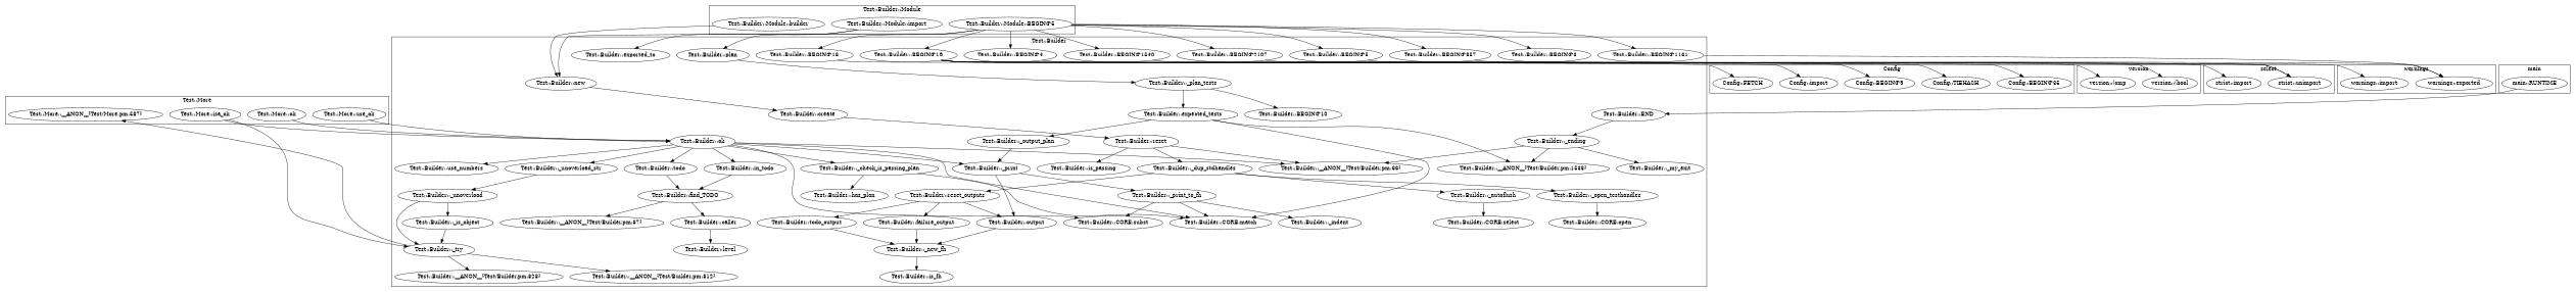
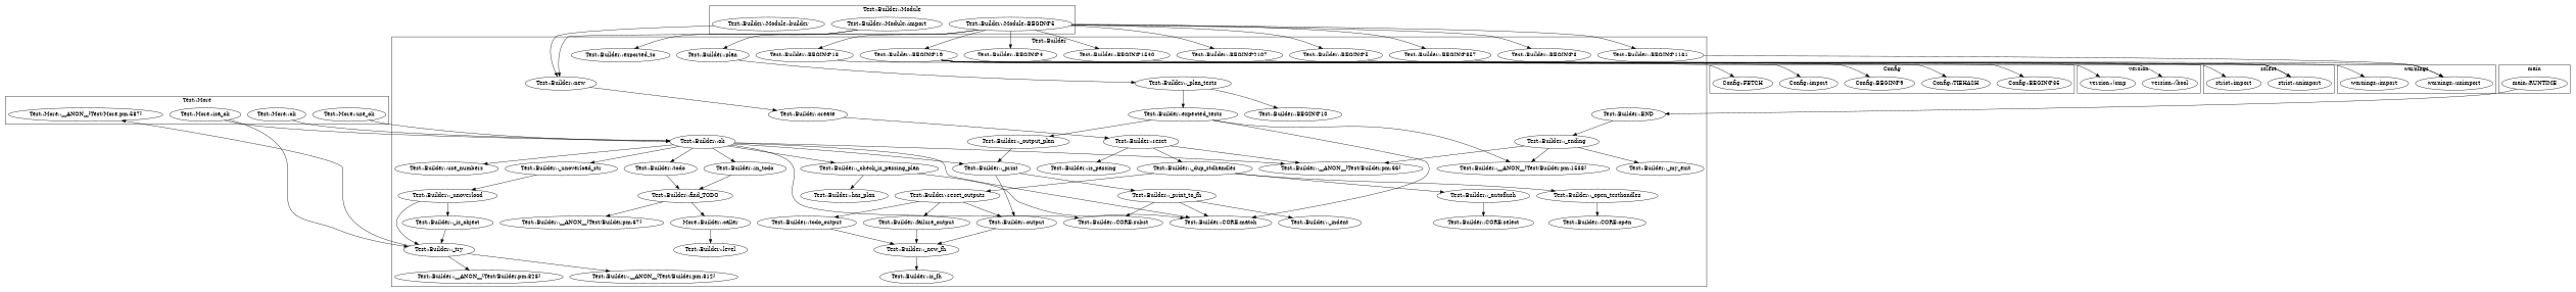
  digraph {
    fontname="DejaVu Serif"
    node [fontname="DejaVu Serif"]
    edge [fontname="DejaVu Serif"]
    "Config::BEGIN@35"
    "Config::TIEHASH"
    "Config::BEGIN@9"
    "Config::import"
    "Config::FETCH"
-   "warnings::unimport" [label="warnings::exported"]
+   "warnings::unimport"
    "warnings::import"
    "version::(bool"
    "version::(cmp"
    "Test::Builder::in_todo"
    "Test::Builder::use_numbers"
    "Test::Builder::failure_output"
    "Test::Builder::__ANON__[Test/Builder.pm:812]"
    "Test::Builder::__ANON__[Test/Builder.pm:67]"
    "Test::Builder::CORE:match"
    "Test::Builder::is_passing"
    "Test::Builder::BEGIN@1540"
    "Test::Builder::CORE:subst"
    "Test::Builder::__ANON__[Test/Builder.pm:828]"
    "Test::Builder::reset_outputs"
    "Test::Builder::BEGIN@3"
    "Test::Builder::todo_output"
    "Test::Builder::create"
    "Test::Builder::CORE:select"
    "Test::Builder::_print"
    "Test::Builder::_ending"
    "Test::Builder::_output_plan"
    "Test::Builder::new"
    "Test::Builder::BEGIN@1161"
    "Test::Builder::_autoflush"
    "Test::Builder::_plan_tests"
    "Test::Builder::plan"
    "Test::Builder::_check_is_passing_plan"
    "Test::Builder::expected_tests"
    "Test::Builder::_open_testhandles"
    "Test::Builder::BEGIN@2107"
    "Test::Builder::todo"
    "Test::Builder::_dup_stdhandles"
    "Test::Builder::__ANON__[Test/Builder.pm:66]"
    "Test::Builder::BEGIN@4"
-   "Test::Builder::caller"
+   "Test::Builder::caller" [label="More::Builder::caller"]
    "Test::Builder::_indent"
    "Test::Builder::output"
    "Test::Builder::BEGIN@5"
    "Test::Builder::BEGIN@10"
    "Test::Builder::__ANON__[Test/Builder.pm:1538]"
    "Test::Builder::reset"
    "Test::Builder::_try"
    "Test::Builder::_unoverload"
    "Test::Builder::level"
    "Test::Builder::BEGIN@19"
    "Test::Builder::is_fh"
    "Test::Builder::BEGIN@857"
    "Test::Builder::find_TODO"
    "Test::Builder::_my_exit"
    "Test::Builder::BEGIN@18"
    "Test::Builder::_print_to_fh"
    "Test::Builder::END"
    "Test::Builder::ok"
    "Test::Builder::CORE:open"
    "Test::Builder::has_plan"
    "Test::Builder::_new_fh"
    "Test::Builder::_is_object"
    "Test::Builder::exported_to"
    "Test::Builder::_unoverload_str"
    "Test::More::isa_ok"
    "Test::More::__ANON__[Test/More.pm:587]"
    "Test::More::use_ok"
    "Test::More::ok"
    "strict::import"
    "strict::unimport"
    "main::RUNTIME"
    "Test::Builder::Module::builder"
    "Test::Builder::Module::BEGIN@5"
    "Test::Builder::Module::import"
    subgraph cluster_1 {
      label=Config
      "Config::BEGIN@35"
      "Config::TIEHASH"
      "Config::BEGIN@9"
      "Config::import"
      "Config::FETCH"
    }
    subgraph cluster_2 {
      label=warnings
      "warnings::unimport"
      "warnings::import"
    }
    subgraph cluster_3 {
      label=version
      "version::(bool"
      "version::(cmp"
    }
    subgraph cluster_4 {
      label="Test::Builder"
      "Test::Builder::in_todo"
      "Test::Builder::use_numbers"
      "Test::Builder::failure_output"
      "Test::Builder::__ANON__[Test/Builder.pm:812]"
      "Test::Builder::__ANON__[Test/Builder.pm:67]"
      "Test::Builder::CORE:match"
      "Test::Builder::is_passing"
      "Test::Builder::BEGIN@1540"
      "Test::Builder::CORE:subst"
      "Test::Builder::__ANON__[Test/Builder.pm:828]"
      "Test::Builder::reset_outputs"
      "Test::Builder::BEGIN@3"
      "Test::Builder::todo_output"
      "Test::Builder::create"
      "Test::Builder::CORE:select"
      "Test::Builder::_print"
      "Test::Builder::_ending"
      "Test::Builder::_output_plan"
      "Test::Builder::new"
      "Test::Builder::BEGIN@1161"
      "Test::Builder::_autoflush"
      "Test::Builder::_plan_tests"
      "Test::Builder::plan"
      "Test::Builder::_check_is_passing_plan"
      "Test::Builder::expected_tests"
      "Test::Builder::_open_testhandles"
      "Test::Builder::BEGIN@2107"
      "Test::Builder::todo"
      "Test::Builder::_dup_stdhandles"
      "Test::Builder::__ANON__[Test/Builder.pm:66]"
      "Test::Builder::BEGIN@4"
      "Test::Builder::caller"
      "Test::Builder::_indent"
      "Test::Builder::output"
      "Test::Builder::BEGIN@5"
      "Test::Builder::BEGIN@10"
      "Test::Builder::__ANON__[Test/Builder.pm:1538]"
      "Test::Builder::reset"
      "Test::Builder::_try"
      "Test::Builder::_unoverload"
      "Test::Builder::level"
      "Test::Builder::BEGIN@19"
      "Test::Builder::is_fh"
      "Test::Builder::BEGIN@857"
      "Test::Builder::find_TODO"
      "Test::Builder::_my_exit"
      "Test::Builder::BEGIN@18"
      "Test::Builder::_print_to_fh"
      "Test::Builder::END"
      "Test::Builder::ok"
      "Test::Builder::CORE:open"
      "Test::Builder::has_plan"
      "Test::Builder::_new_fh"
      "Test::Builder::_is_object"
      "Test::Builder::exported_to"
      "Test::Builder::_unoverload_str"
    }
    subgraph cluster_5 {
      label="Test::More"
      "Test::More::isa_ok"
      "Test::More::__ANON__[Test/More.pm:587]"
      "Test::More::use_ok"
      "Test::More::ok"
    }
    subgraph cluster_6 {
      label=select
      "strict::import"
      "strict::unimport"
    }
    subgraph cluster_7 {
      label=main
      "main::RUNTIME"
    }
    subgraph cluster_8 {
      label="Test::Builder::Module"
      "Test::Builder::Module::builder"
      "Test::Builder::Module::BEGIN@5"
      "Test::Builder::Module::import"
    }
    "Test::Builder::in_todo" -> "Test::Builder::find_TODO"
    "Test::Builder::failure_output" -> "Test::Builder::_new_fh"
    "Test::Builder::BEGIN@1540" -> "strict::unimport"
    "Test::Builder::reset_outputs" -> "Test::Builder::failure_output"
    "Test::Builder::reset_outputs" -> "Test::Builder::todo_output"
    "Test::Builder::reset_outputs" -> "Test::Builder::output"
    "Test::Builder::todo_output" -> "Test::Builder::_new_fh"
    "Test::Builder::create" -> "Test::Builder::reset"
    "Test::Builder::_print" -> "Test::Builder::output"
    "Test::Builder::_print" -> "Test::Builder::_print_to_fh"
    "Test::Builder::_ending" -> "Test::Builder::__ANON__[Test/Builder.pm:66]"
    "Test::Builder::_ending" -> "Test::Builder::__ANON__[Test/Builder.pm:1538]"
    "Test::Builder::_ending" -> "Test::Builder::_my_exit"
    "Test::Builder::_output_plan" -> "Test::Builder::_print"
    "Test::Builder::new" -> "Test::Builder::create"
    "Test::Builder::BEGIN@1161" -> "warnings::unimport"
    "Test::Builder::_autoflush" -> "Test::Builder::CORE:select"
    "Test::Builder::_plan_tests" -> "Test::Builder::expected_tests"
    "Test::Builder::_plan_tests" -> "Test::Builder::BEGIN@10"
    "Test::Builder::plan" -> "Test::Builder::_plan_tests"
    "Test::Builder::_check_is_passing_plan" -> "Test::Builder::CORE:match"
    "Test::Builder::_check_is_passing_plan" -> "Test::Builder::has_plan"
    "Test::Builder::expected_tests" -> "Test::Builder::CORE:match"
    "Test::Builder::expected_tests" -> "Test::Builder::_output_plan"
    "Test::Builder::expected_tests" -> "Test::Builder::__ANON__[Test/Builder.pm:1538]"
    "Test::Builder::_open_testhandles" -> "Test::Builder::CORE:open"
    "Test::Builder::BEGIN@2107" -> "strict::unimport"
    "Test::Builder::todo" -> "Test::Builder::find_TODO"
    "Test::Builder::_dup_stdhandles" -> "Test::Builder::reset_outputs"
    "Test::Builder::_dup_stdhandles" -> "Test::Builder::_autoflush"
    "Test::Builder::_dup_stdhandles" -> "Test::Builder::_open_testhandles"
    "Test::Builder::BEGIN@4" -> "strict::import"
    "Test::Builder::caller" -> "Test::Builder::level"
    "Test::Builder::output" -> "Test::Builder::_new_fh"
    "Test::Builder::BEGIN@5" -> "warnings::import"
    "Test::Builder::reset" -> "Test::Builder::is_passing"
    "Test::Builder::reset" -> "Test::Builder::_dup_stdhandles"
    "Test::Builder::reset" -> "Test::Builder::__ANON__[Test/Builder.pm:66]"
    "Test::Builder::_try" -> "Test::Builder::__ANON__[Test/Builder.pm:812]"
    "Test::Builder::_try" -> "Test::Builder::__ANON__[Test/Builder.pm:828]"
    "Test::Builder::_try" -> "Test::More::__ANON__[Test/More.pm:587]"
    "Test::Builder::_unoverload" -> "Test::Builder::_try"
    "Test::Builder::_unoverload" -> "Test::Builder::_is_object"
    "Test::Builder::BEGIN@19" -> "Config::BEGIN@35"
    "Test::Builder::BEGIN@19" -> "Config::TIEHASH"
    "Test::Builder::BEGIN@19" -> "Config::BEGIN@9"
    "Test::Builder::BEGIN@19" -> "Config::import"
    "Test::Builder::BEGIN@19" -> "version::(bool"
    "Test::Builder::BEGIN@19" -> "version::(cmp"
    "Test::Builder::BEGIN@857" -> "warnings::unimport"
    "Test::Builder::find_TODO" -> "Test::Builder::__ANON__[Test/Builder.pm:67]"
    "Test::Builder::find_TODO" -> "Test::Builder::caller"
    "Test::Builder::BEGIN@18" -> "Config::FETCH"
    "Test::Builder::_print_to_fh" -> "Test::Builder::CORE:match"
    "Test::Builder::_print_to_fh" -> "Test::Builder::CORE:subst"
    "Test::Builder::_print_to_fh" -> "Test::Builder::_indent"
    "Test::Builder::END" -> "Test::Builder::_ending"
    "Test::Builder::ok" -> "Test::Builder::in_todo"
    "Test::Builder::ok" -> "Test::Builder::use_numbers"
    "Test::Builder::ok" -> "Test::Builder::CORE:match"
    "Test::Builder::ok" -> "Test::Builder::CORE:subst"
    "Test::Builder::ok" -> "Test::Builder::_print"
    "Test::Builder::ok" -> "Test::Builder::_check_is_passing_plan"
    "Test::Builder::ok" -> "Test::Builder::todo"
    "Test::Builder::ok" -> "Test::Builder::__ANON__[Test/Builder.pm:66]"
    "Test::Builder::ok" -> "Test::Builder::_unoverload_str"
    "Test::Builder::_new_fh" -> "Test::Builder::is_fh"
    "Test::Builder::_is_object" -> "Test::Builder::_try"
    "Test::Builder::_unoverload_str" -> "Test::Builder::_unoverload"
    "Test::More::isa_ok" -> "Test::Builder::_try"
    "Test::More::isa_ok" -> "Test::Builder::ok"
    "Test::More::use_ok" -> "Test::Builder::ok"
    "Test::More::ok" -> "Test::Builder::ok"
    "main::RUNTIME" -> "Test::Builder::END"
    "Test::Builder::Module::builder" -> "Test::Builder::new"
    "Test::Builder::Module::BEGIN@5" -> "Test::Builder::BEGIN@1540"
    "Test::Builder::Module::BEGIN@5" -> "Test::Builder::BEGIN@3"
    "Test::Builder::Module::BEGIN@5" -> "Test::Builder::new"
    "Test::Builder::Module::BEGIN@5" -> "Test::Builder::BEGIN@1161"
    "Test::Builder::Module::BEGIN@5" -> "Test::Builder::BEGIN@2107"
    "Test::Builder::Module::BEGIN@5" -> "Test::Builder::BEGIN@4"
    "Test::Builder::Module::BEGIN@5" -> "Test::Builder::BEGIN@5"
    "Test::Builder::Module::BEGIN@5" -> "Test::Builder::BEGIN@19"
    "Test::Builder::Module::BEGIN@5" -> "Test::Builder::BEGIN@857"
    "Test::Builder::Module::BEGIN@5" -> "Test::Builder::BEGIN@18"
    "Test::Builder::Module::import" -> "Test::Builder::plan"
    "Test::Builder::Module::import" -> "Test::Builder::exported_to"
  }
